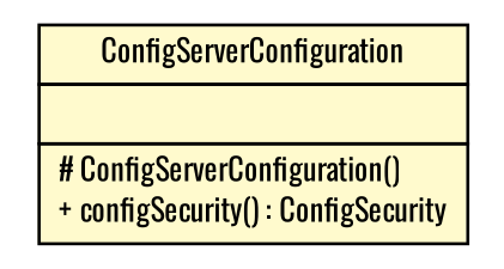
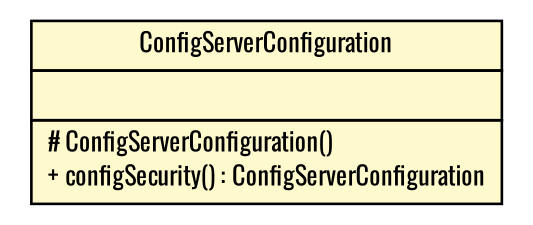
  digraph {
    nodesep=0.25
    ranksep=0.5
    rankdir=LR
    fontname=Oswald
-   n1 [fontcolor=black fontname=Oswald fontsize=10.0 label=<<table title="cn.home1.cloud.config.server.ConfigServer.ConfigServerConfiguration" border="0" cellborder="1" cellspacing="0" cellpadding="2" port="p" bgcolor="lemonChiffon" href="./ConfigServer.ConfigServerConfiguration.html"> 		<tr><td><table border="0" cellspacing="0" cellpadding="1"> <tr><td align="center" balign="center"> ConfigServerConfiguration </td></tr> 		</table></td></tr> 		<tr><td><table border="0" cellspacing="0" cellpadding="1"> <tr><td align="left" balign="left">  </td></tr> 		</table></td></tr> 		<tr><td><table border="0" cellspacing="0" cellpadding="1"> <tr><td align="left" balign="left"> # ConfigServerConfiguration() </td></tr> <tr><td align="left" balign="left"> + configSecurity() : ConfigSecurity </td></tr> 		</table></td></tr> 		</table>> shape=plaintext]
+   n1 [fontcolor=black fontname=Oswald fontsize=10.0 label=<<table title="cn.home1.cloud.config.server.ConfigServer.ConfigServerConfiguration" border="0" cellborder="1" cellspacing="0" cellpadding="2" port="p" bgcolor="lemonChiffon" href="./ConfigServer.ConfigServerConfiguration.html"> 		<tr><td><table border="0" cellspacing="0" cellpadding="1"> <tr><td align="center" balign="center"> ConfigServerConfiguration </td></tr> 		</table></td></tr> 		<tr><td><table border="0" cellspacing="0" cellpadding="1"> <tr><td align="left" balign="left">  </td></tr> 		</table></td></tr> 		<tr><td><table border="0" cellspacing="0" cellpadding="1"> <tr><td align="left" balign="left"> # ConfigServerConfiguration() </td></tr> <tr><td align="left" balign="left"> + configSecurity() : ConfigServerConfiguration </td></tr> 		</table></td></tr> 		</table>> shape=plaintext]
  }
